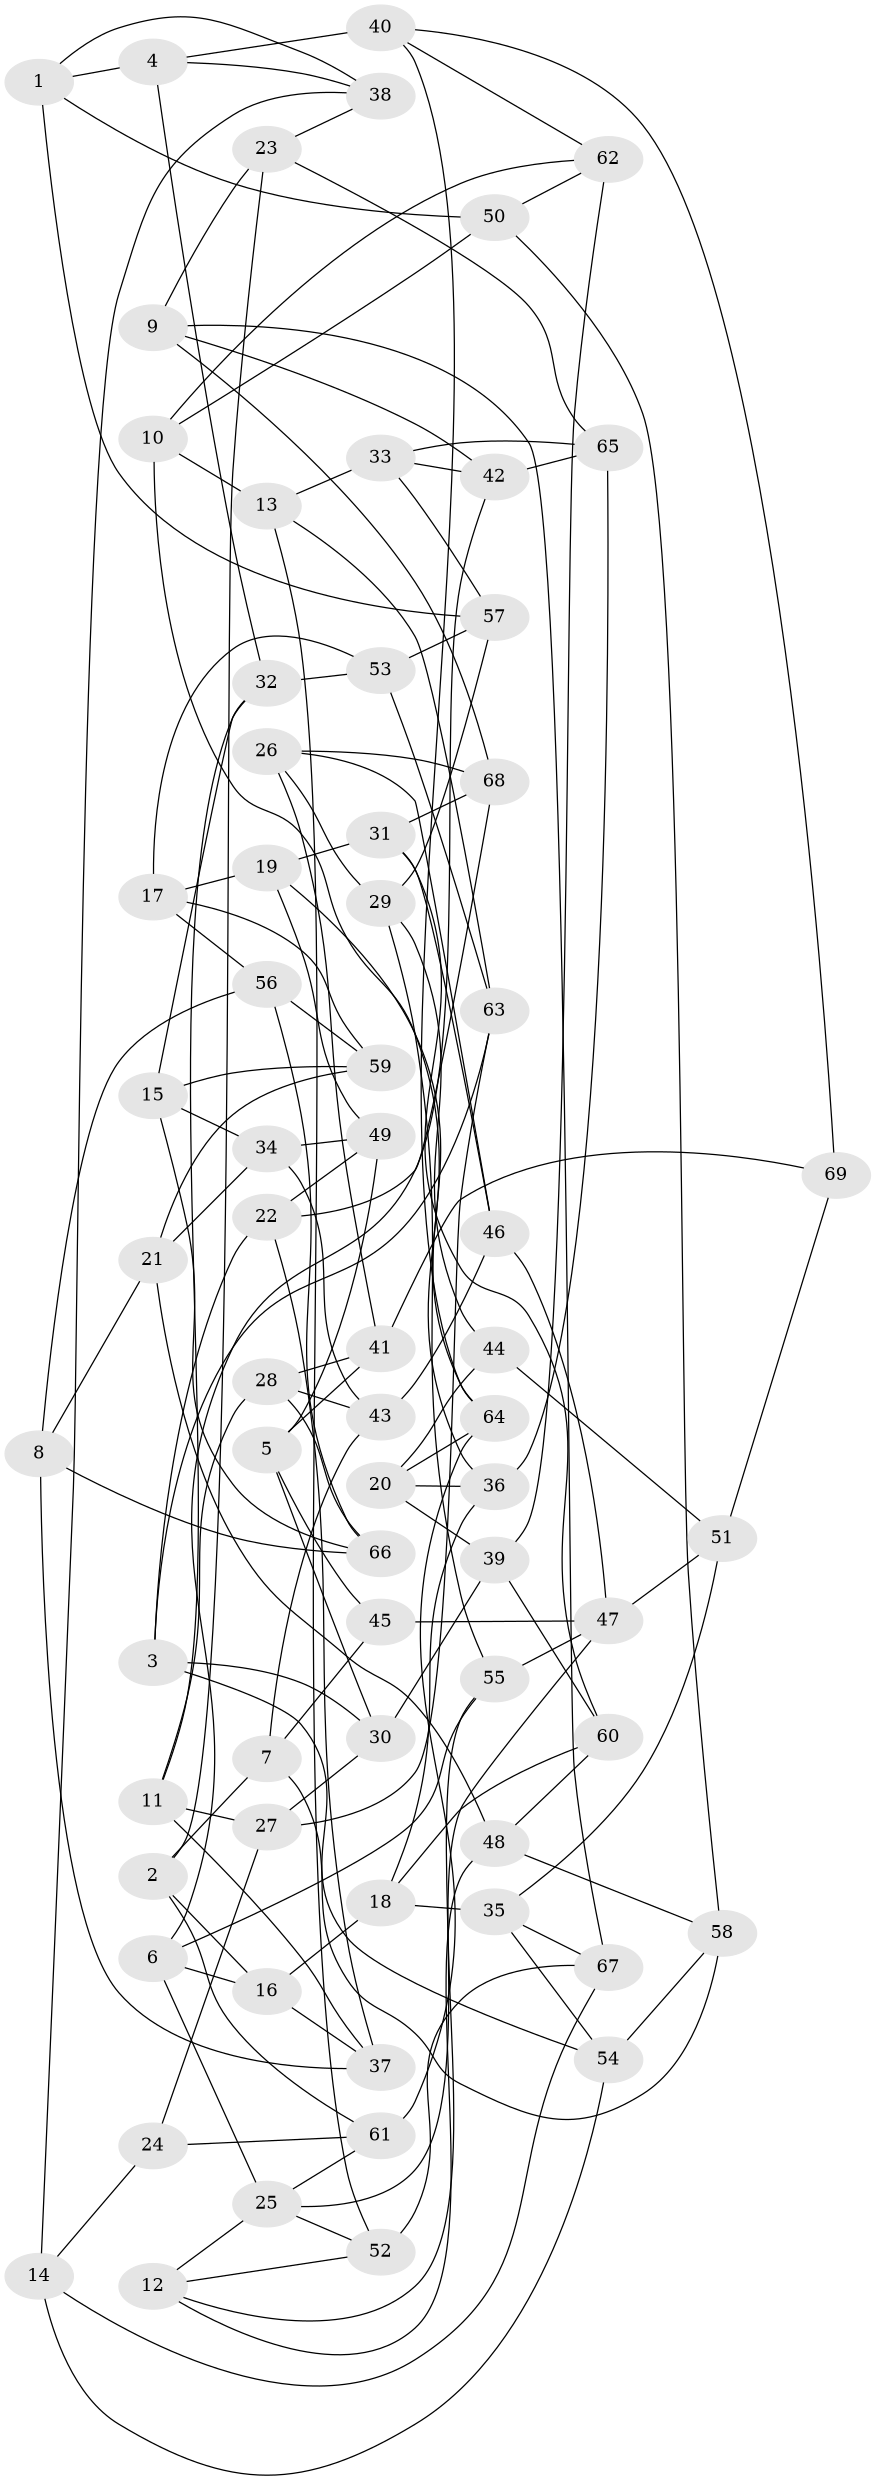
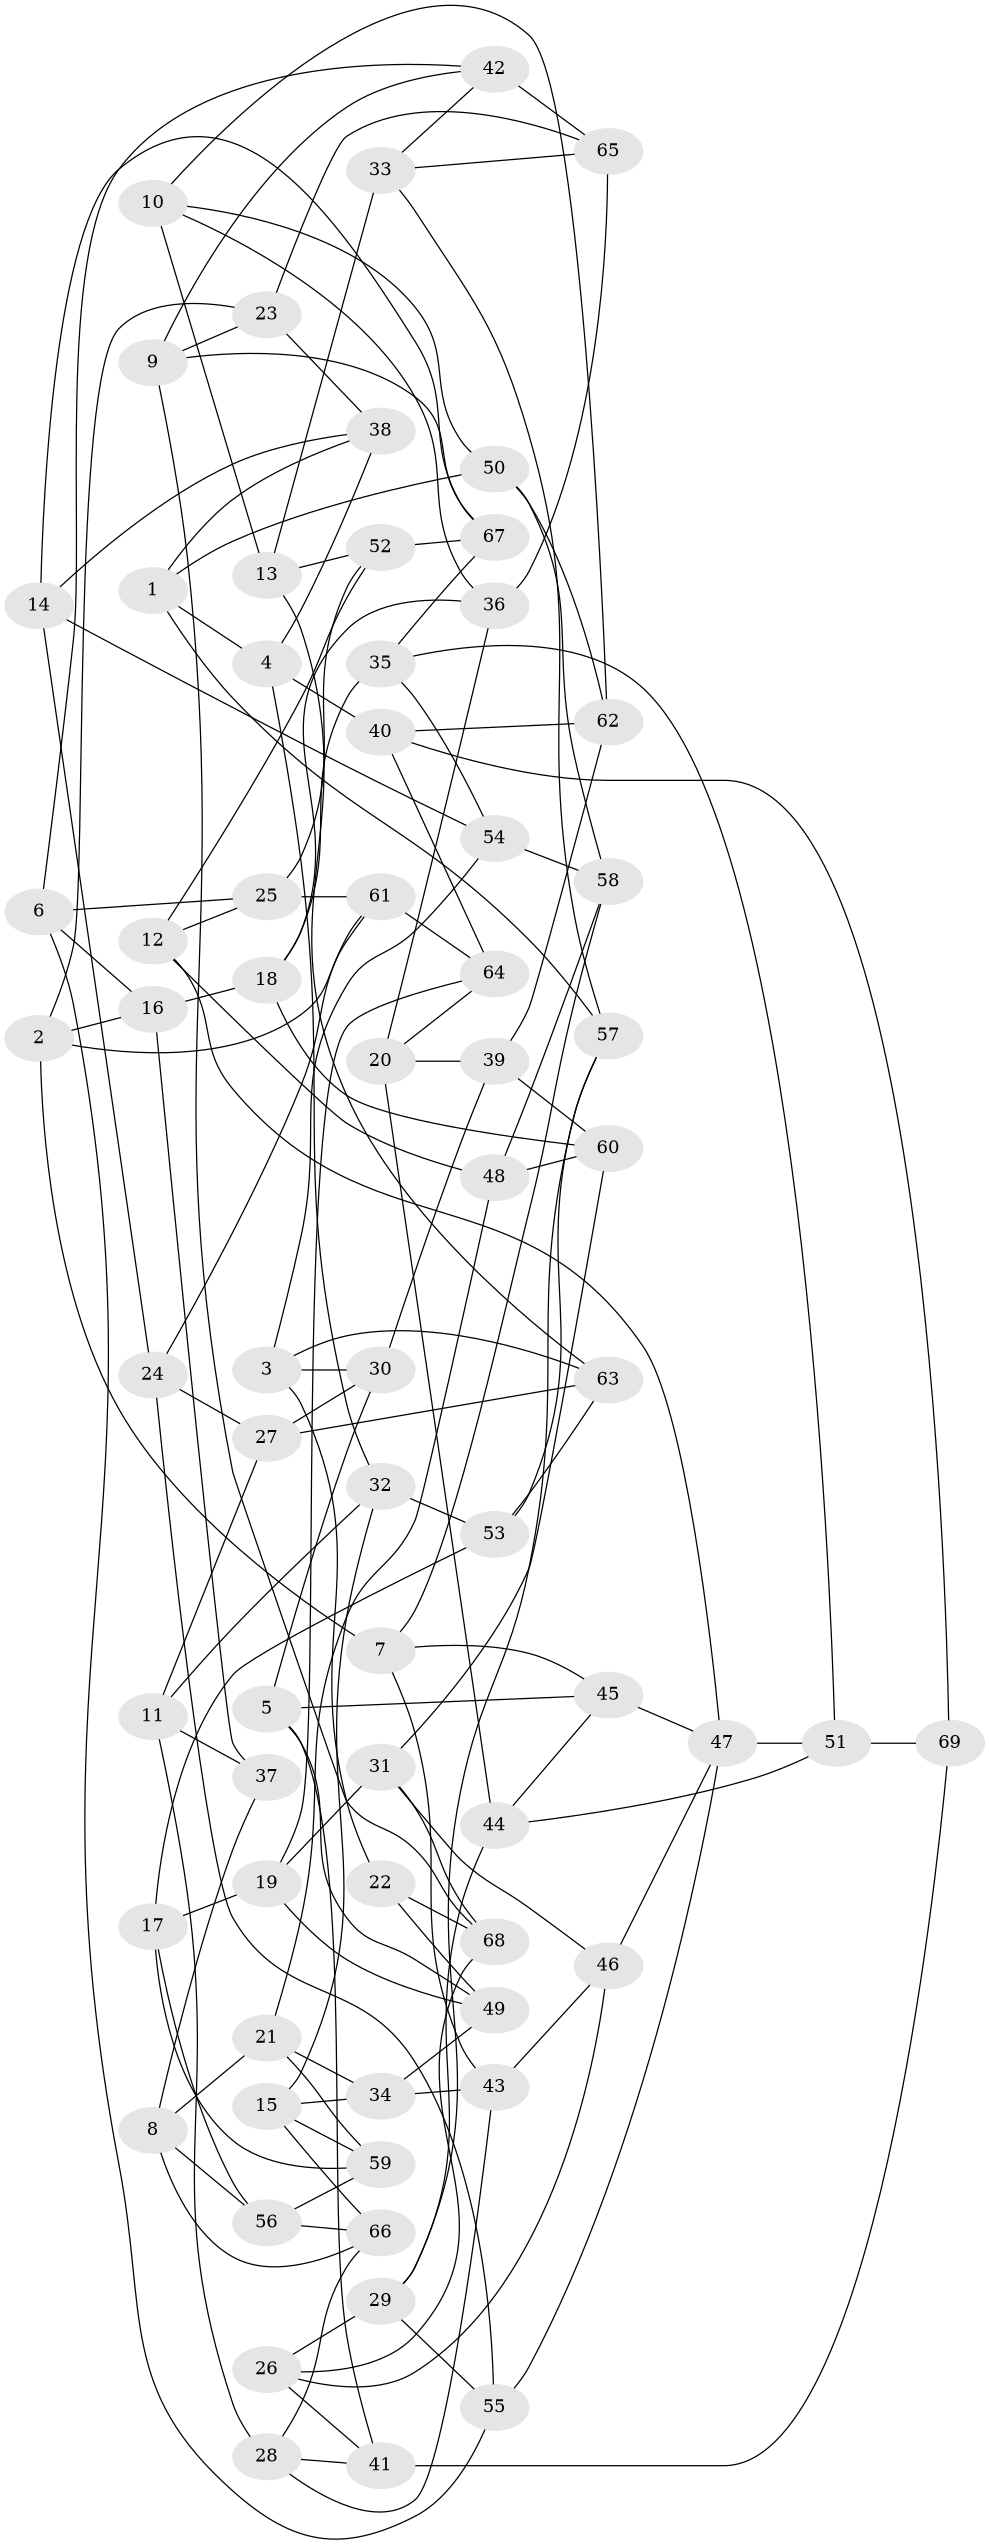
  graph {
    rankdir=LR
    node [color=gray90 style=filled]
    1
    4
    38
    50
    57
    32
    40
    58
    62
    2
    7
    16
    23
    61
    45
    43
    37
    18
    65
    64
    3
    22
    30
    54
    63
    49
    68
    39
    53
    69
    5
    41
    47
    6
    25
    42
    55
    52
    46
    8
    21
    56
    66
    48
    34
    59
    9
    67
    10
    13
    36
    33
    11
    27
    28
    12
    51
    60
    14
    24
    15
    35
    17
    19
    31
    20
    44
    26
    29
    1 -- 4
    1 -- 38
    1 -- 50
    1 -- 57
    4 -- 38
    4 -- 32
    4 -- 40
    50 -- 58
    50 -- 62
    32 -- 53
    40 -- 62
    40 -- 64
    40 -- 69
    2 -- 7
    2 -- 16
    2 -- 23
    2 -- 61
    7 -- 58
    7 -- 45
    7 -- 43
    16 -- 37
    16 -- 18
    23 -- 38
    23 -- 65
    61 -- 64
    45 -- 47
    43 -- 46
    18 -- 36
    18 -- 60
    18 -- 35
    3 -- 22
    3 -- 30
    3 -- 54
    3 -- 63
-   22 -- 37
    22 -- 49
    22 -- 68
    30 -- 39
    54 -- 58
    39 -- 62
    39 -- 60
    53 -- 57
    53 -- 63
    5 -- 45
    5 -- 30
    5 -- 49
    5 -- 41
    41 -- 69
    47 -- 51
    6 -- 16
    6 -- 25
    6 -- 42
    6 -- 55
    25 -- 61
    25 -- 52
    42 -- 65
    55 -- 47
    52 -- 67
    46 -- 47
    8 -- 37
    8 -- 21
    8 -- 56
    8 -- 66
    21 -- 48
    21 -- 34
    21 -- 59
    56 -- 66
    56 -- 59
    48 -- 58
    48 -- 60
    34 -- 43
    34 -- 49
    9 -- 23
    9 -- 68
    9 -- 42
    9 -- 67
    10 -- 50
    10 -- 62
    10 -- 13
    10 -- 36
    13 -- 63
    13 -- 52
    13 -- 33
    36 -- 65
    33 -- 57
    33 -- 65
    33 -- 42
    11 -- 32
    11 -- 37
    11 -- 27
    11 -- 28
    27 -- 30
    27 -- 63
    28 -- 43
    28 -- 41
    28 -- 66
    12 -- 47
    12 -- 25
    12 -- 52
    12 -- 48
    51 -- 69
    14 -- 38
    14 -- 54
    14 -- 67
    14 -- 24
    24 -- 61
-   25 -- 55
+   24 -- 55
    24 -- 27
    15 -- 32
    15 -- 66
    15 -- 34
    15 -- 59
    35 -- 54
    35 -- 67
    35 -- 51
    17 -- 53
    17 -- 56
    17 -- 59
    17 -- 19
    19 -- 64
    19 -- 49
    19 -- 31
    31 -- 68
    31 -- 46
    31 -- 60
    20 -- 64
    20 -- 39
    20 -- 36
    20 -- 44
+   44 -- 45
    44 -- 51
    26 -- 68
    26 -- 41
    26 -- 46
    26 -- 29
    29 -- 57
    29 -- 55
    29 -- 44
  }
